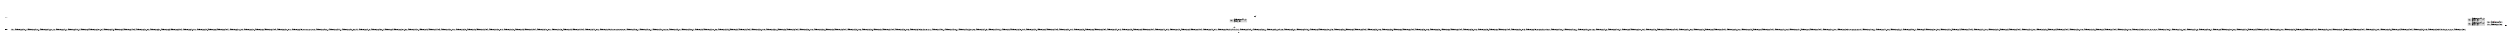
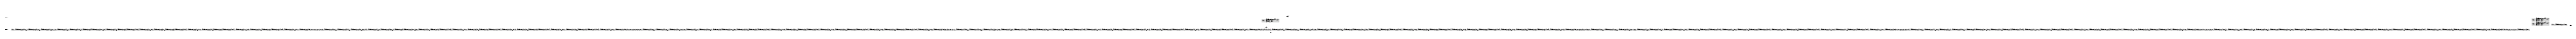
  digraph {
    fontname="DejaVu Serif"
    rankdir=LR
    node [fillcolor=lightgrey fontname="DejaVu Serif" shape=record style=filled]
    edge [constraint=true fontname="DejaVu Serif" headport=n style=solid tailport=s arrowhead=diamond color=deeppink weight=10]
    n1 [fillcolor=white label=ENTRY shape=diamond]
    n2 [fillcolor=white label=EXIT shape=folder]
    n3 [label="{\<bb\ 2\>:\l|[valid_files/simd-2.c:32:9]\ i.0_1\ =\ i;\l|[valid_files/simd-2.c:32:9]\ j.1_2\ =\ j;\l|[valid_files/simd-2.c:32:9]\ _3\ =\ i.0_1\ +\ j.1_2;\l|[valid_files/simd-2.c:32:5]\ k\ =\ _3;\l|[valid_files/simd-2.c:33:9]\ k.2_4\ =\ k;\l|[valid_files/simd-2.c:33:9]\ [valid_files/simd-2.c:33:6]\ res.v\ =\ k.2_4;\l|[valid_files/simd-2.c:35:46]\ _5\ =\ [valid_files/simd-2.c:35:46]\ [valid_files/simd-2.c:35:44]\ res.i[3];\l|[valid_files/simd-2.c:35:3]\ _6\ =\ (int)\ _5;\l|[valid_files/simd-2.c:35:36]\ _7\ =\ [valid_files/simd-2.c:35:36]\ [valid_files/simd-2.c:35:34]\ res.i[2];\l|[valid_files/simd-2.c:35:3]\ _8\ =\ (int)\ _7;\l|[valid_files/simd-2.c:35:26]\ _9\ =\ [valid_files/simd-2.c:35:26]\ [valid_files/simd-2.c:35:24]\ res.i[1];\l|[valid_files/simd-2.c:35:3]\ _10\ =\ (int)\ _9;\l|[valid_files/simd-2.c:35:16]\ _11\ =\ [valid_files/simd-2.c:35:16]\ [valid_files/simd-2.c:35:14]\ res.i[0];\l|[valid_files/simd-2.c:35:3]\ _12\ =\ (int)\ _11;\l|[valid_files/simd-2.c:35:3]\ verify\ (_12,\ _10,\ _8,\ _6,\ 160,\ 113,\ 170,\ 230);\l|[valid_files/simd-2.c:37:9]\ i.3_13\ =\ i;\l|[valid_files/simd-2.c:37:9]\ j.4_14\ =\ j;\l|[valid_files/simd-2.c:37:9]\ _15\ =\ i.3_13\ *\ j.4_14;\l|[valid_files/simd-2.c:37:5]\ k\ =\ _15;\l|[valid_files/simd-2.c:38:9]\ k.5_16\ =\ k;\l|[valid_files/simd-2.c:38:9]\ [valid_files/simd-2.c:38:6]\ res.v\ =\ k.5_16;\l|[valid_files/simd-2.c:40:46]\ _17\ =\ [valid_files/simd-2.c:40:46]\ [valid_files/simd-2.c:40:44]\ res.i[3];\l|[valid_files/simd-2.c:40:3]\ _18\ =\ (int)\ _17;\l|[valid_files/simd-2.c:40:36]\ _19\ =\ [valid_files/simd-2.c:40:36]\ [valid_files/simd-2.c:40:34]\ res.i[2];\l|[valid_files/simd-2.c:40:3]\ _20\ =\ (int)\ _19;\l|[valid_files/simd-2.c:40:26]\ _21\ =\ [valid_files/simd-2.c:40:26]\ [valid_files/simd-2.c:40:24]\ res.i[1];\l|[valid_files/simd-2.c:40:3]\ _22\ =\ (int)\ _21;\l|[valid_files/simd-2.c:40:16]\ _23\ =\ [valid_files/simd-2.c:40:16]\ [valid_files/simd-2.c:40:14]\ res.i[0];\l|[valid_files/simd-2.c:40:3]\ _24\ =\ (int)\ _23;\l|[valid_files/simd-2.c:40:3]\ verify\ (_24,\ _22,\ _20,\ _18,\ 1500,\ 1300,\ 3000,\ 6000);\l|[valid_files/simd-2.c:42:9]\ i.6_25\ =\ i;\l|[valid_files/simd-2.c:42:9]\ j.7_26\ =\ j;\l|[valid_files/simd-2.c:42:9]\ _27\ =\ i.6_25\ /\ j.7_26;\l|[valid_files/simd-2.c:42:5]\ k\ =\ _27;\l|[valid_files/simd-2.c:43:9]\ k.8_28\ =\ k;\l|[valid_files/simd-2.c:43:9]\ [valid_files/simd-2.c:43:6]\ res.v\ =\ k.8_28;\l|[valid_files/simd-2.c:45:46]\ _29\ =\ [valid_files/simd-2.c:45:46]\ [valid_files/simd-2.c:45:44]\ res.i[3];\l|[valid_files/simd-2.c:45:3]\ _30\ =\ (int)\ _29;\l|[valid_files/simd-2.c:45:36]\ _31\ =\ [valid_files/simd-2.c:45:36]\ [valid_files/simd-2.c:45:34]\ res.i[2];\l|[valid_files/simd-2.c:45:3]\ _32\ =\ (int)\ _31;\l|[valid_files/simd-2.c:45:26]\ _33\ =\ [valid_files/simd-2.c:45:26]\ [valid_files/simd-2.c:45:24]\ res.i[1];\l|[valid_files/simd-2.c:45:3]\ _34\ =\ (int)\ _33;\l|[valid_files/simd-2.c:45:16]\ _35\ =\ [valid_files/simd-2.c:45:16]\ [valid_files/simd-2.c:45:14]\ res.i[0];\l|[valid_files/simd-2.c:45:3]\ _36\ =\ (int)\ _35;\l|[valid_files/simd-2.c:45:3]\ verify\ (_36,\ _34,\ _32,\ _30,\ 15,\ 7,\ 7,\ 6);\l|[valid_files/simd-2.c:47:9]\ i.9_37\ =\ i;\l|[valid_files/simd-2.c:47:9]\ j.10_38\ =\ j;\l|[valid_files/simd-2.c:47:9]\ _39\ =\ i.9_37\ &\ j.10_38;\l|[valid_files/simd-2.c:47:5]\ k\ =\ _39;\l|[valid_files/simd-2.c:48:9]\ k.11_40\ =\ k;\l|[valid_files/simd-2.c:48:9]\ [valid_files/simd-2.c:48:6]\ res.v\ =\ k.11_40;\l|[valid_files/simd-2.c:50:46]\ _41\ =\ [valid_files/simd-2.c:50:46]\ [valid_files/simd-2.c:50:44]\ res.i[3];\l|[valid_files/simd-2.c:50:3]\ _42\ =\ (int)\ _41;\l|[valid_files/simd-2.c:50:36]\ _43\ =\ [valid_files/simd-2.c:50:36]\ [valid_files/simd-2.c:50:34]\ res.i[2];\l|[valid_files/simd-2.c:50:3]\ _44\ =\ (int)\ _43;\l|[valid_files/simd-2.c:50:26]\ _45\ =\ [valid_files/simd-2.c:50:26]\ [valid_files/simd-2.c:50:24]\ res.i[1];\l|[valid_files/simd-2.c:50:3]\ _46\ =\ (int)\ _45;\l|[valid_files/simd-2.c:50:16]\ _47\ =\ [valid_files/simd-2.c:50:16]\ [valid_files/simd-2.c:50:14]\ res.i[0];\l|[valid_files/simd-2.c:50:3]\ _48\ =\ (int)\ _47;\l|[valid_files/simd-2.c:50:3]\ verify\ (_48,\ _46,\ _44,\ _42,\ 2,\ 4,\ 20,\ 8);\l|[valid_files/simd-2.c:52:9]\ i.12_49\ =\ i;\l|[valid_files/simd-2.c:52:9]\ j.13_50\ =\ j;\l|[valid_files/simd-2.c:52:9]\ _51\ =\ i.12_49\ \|\ j.13_50;\l|[valid_files/simd-2.c:52:5]\ k\ =\ _51;\l|[valid_files/simd-2.c:53:9]\ k.14_52\ =\ k;\l|[valid_files/simd-2.c:53:9]\ [valid_files/simd-2.c:53:6]\ res.v\ =\ k.14_52;\l|[valid_files/simd-2.c:55:46]\ _53\ =\ [valid_files/simd-2.c:55:46]\ [valid_files/simd-2.c:55:44]\ res.i[3];\l|[valid_files/simd-2.c:55:3]\ _54\ =\ (int)\ _53;\l|[valid_files/simd-2.c:55:36]\ _55\ =\ [valid_files/simd-2.c:55:36]\ [valid_files/simd-2.c:55:34]\ res.i[2];\l|[valid_files/simd-2.c:55:3]\ _56\ =\ (int)\ _55;\l|[valid_files/simd-2.c:55:26]\ _57\ =\ [valid_files/simd-2.c:55:26]\ [valid_files/simd-2.c:55:24]\ res.i[1];\l|[valid_files/simd-2.c:55:3]\ _58\ =\ (int)\ _57;\l|[valid_files/simd-2.c:55:16]\ _59\ =\ [valid_files/simd-2.c:55:16]\ [valid_files/simd-2.c:55:14]\ res.i[0];\l|[valid_files/simd-2.c:55:3]\ _60\ =\ (int)\ _59;\l|[valid_files/simd-2.c:55:3]\ verify\ (_60,\ _58,\ _56,\ _54,\ 158,\ 109,\ 150,\ 222);\l|[valid_files/simd-2.c:57:9]\ i.15_61\ =\ i;\l|[valid_files/simd-2.c:57:9]\ j.16_62\ =\ j;\l|[valid_files/simd-2.c:57:9]\ _63\ =\ i.15_61\ ^\ j.16_62;\l|[valid_files/simd-2.c:57:5]\ k\ =\ _63;\l|[valid_files/simd-2.c:58:9]\ k.17_64\ =\ k;\l|[valid_files/simd-2.c:58:9]\ [valid_files/simd-2.c:58:6]\ res.v\ =\ k.17_64;\l|[valid_files/simd-2.c:60:46]\ _65\ =\ [valid_files/simd-2.c:60:46]\ [valid_files/simd-2.c:60:44]\ res.i[3];\l|[valid_files/simd-2.c:60:3]\ _66\ =\ (int)\ _65;\l|[valid_files/simd-2.c:60:36]\ _67\ =\ [valid_files/simd-2.c:60:36]\ [valid_files/simd-2.c:60:34]\ res.i[2];\l|[valid_files/simd-2.c:60:3]\ _68\ =\ (int)\ _67;\l|[valid_files/simd-2.c:60:26]\ _69\ =\ [valid_files/simd-2.c:60:26]\ [valid_files/simd-2.c:60:24]\ res.i[1];\l|[valid_files/simd-2.c:60:3]\ _70\ =\ (int)\ _69;\l|[valid_files/simd-2.c:60:16]\ _71\ =\ [valid_files/simd-2.c:60:16]\ [valid_files/simd-2.c:60:14]\ res.i[0];\l|[valid_files/simd-2.c:60:3]\ _72\ =\ (int)\ _71;\l|[valid_files/simd-2.c:60:3]\ verify\ (_72,\ _70,\ _68,\ _66,\ 156,\ 105,\ 130,\ 214);\l|[valid_files/simd-2.c:62:7]\ i.18_73\ =\ i;\l|[valid_files/simd-2.c:62:7]\ _74\ =\ -i.18_73;\l|[valid_files/simd-2.c:62:5]\ k\ =\ _74;\l|[valid_files/simd-2.c:63:9]\ k.19_75\ =\ k;\l|[valid_files/simd-2.c:63:9]\ [valid_files/simd-2.c:63:6]\ res.v\ =\ k.19_75;\l|[valid_files/simd-2.c:64:46]\ _76\ =\ [valid_files/simd-2.c:64:46]\ [valid_files/simd-2.c:64:44]\ res.i[3];\l|[valid_files/simd-2.c:64:3]\ _77\ =\ (int)\ _76;\l|[valid_files/simd-2.c:64:36]\ _78\ =\ [valid_files/simd-2.c:64:36]\ [valid_files/simd-2.c:64:34]\ res.i[2];\l|[valid_files/simd-2.c:64:3]\ _79\ =\ (int)\ _78;\l|[valid_files/simd-2.c:64:26]\ _80\ =\ [valid_files/simd-2.c:64:26]\ [valid_files/simd-2.c:64:24]\ res.i[1];\l|[valid_files/simd-2.c:64:3]\ _81\ =\ (int)\ _80;\l|[valid_files/simd-2.c:64:16]\ _82\ =\ [valid_files/simd-2.c:64:16]\ [valid_files/simd-2.c:64:14]\ res.i[0];\l|[valid_files/simd-2.c:64:3]\ _83\ =\ (int)\ _82;\l|[valid_files/simd-2.c:64:3]\ verify\ (_83,\ _81,\ _79,\ _77,\ -150,\ -100,\ -150,\ -200);\l|[valid_files/simd-2.c:67:7]\ i.20_84\ =\ i;\l|[valid_files/simd-2.c:67:7]\ _85\ =\ ~i.20_84;\l|[valid_files/simd-2.c:67:5]\ k\ =\ _85;\l|[valid_files/simd-2.c:68:9]\ k.21_86\ =\ k;\l|[valid_files/simd-2.c:68:9]\ [valid_files/simd-2.c:68:6]\ res.v\ =\ k.21_86;\l|[valid_files/simd-2.c:69:46]\ _87\ =\ [valid_files/simd-2.c:69:46]\ [valid_files/simd-2.c:69:44]\ res.i[3];\l|[valid_files/simd-2.c:69:3]\ _88\ =\ (int)\ _87;\l|[valid_files/simd-2.c:69:36]\ _89\ =\ [valid_files/simd-2.c:69:36]\ [valid_files/simd-2.c:69:34]\ res.i[2];\l|[valid_files/simd-2.c:69:3]\ _90\ =\ (int)\ _89;\l|[valid_files/simd-2.c:69:26]\ _91\ =\ [valid_files/simd-2.c:69:26]\ [valid_files/simd-2.c:69:24]\ res.i[1];\l|[valid_files/simd-2.c:69:3]\ _92\ =\ (int)\ _91;\l|[valid_files/simd-2.c:69:16]\ _93\ =\ [valid_files/simd-2.c:69:16]\ [valid_files/simd-2.c:69:14]\ res.i[0];\l|[valid_files/simd-2.c:69:3]\ _94\ =\ (int)\ _93;\l|[valid_files/simd-2.c:69:3]\ verify\ (_94,\ _92,\ _90,\ _88,\ -151,\ -101,\ -151,\ -201);\l|[valid_files/simd-2.c:71:3]\ exit\ (0);\l}"]
    n4 [fillcolor=white label=ENTRY shape=diamond]
    n5 [fillcolor=white label=EXIT shape=ellipse]
    n6 [label="{\<bb\ 2\>:\l|[valid_files/simd-2.c:22:6]\ if\ (a1\ !=\ b1)\l\ \ goto\ \<bb\ 6\>;\ [INV]\lelse\l\ \ goto\ \<bb\ 3\>;\ [INV]\l}"]
    n7 [label="{\<bb\ 3\>:\l|[valid_files/simd-2.c:23:7]\ if\ (a2\ !=\ b2)\l\ \ goto\ \<bb\ 6\>;\ [INV]\lelse\l\ \ goto\ \<bb\ 4\>;\ [INV]\l}"]
-   n8 [label="{\<bb\ 6\>:\l|[valid_files/simd-2.c:26:5]\ abort\ ();\l}"]
    n9 [label="{\<bb\ 5\>:\l|[valid_files/simd-2.c:25:7]\ if\ (a4\ !=\ b4)\l\ \ goto\ \<bb\ 6\>;\ [INV]\lelse\l\ \ goto\ \<bb\ 7\>;\ [INV]\l}"]
    n10 [label="{\<bb\ 7\>:\l|[valid_files/simd-2.c:27:1]\ return;\l}"]
    subgraph cluster_1 {
      color=black
      label="verify ()"
      style=dashed
      n4
      n5
      n6
      n7
-     n8
      n9
      n10
    }
    subgraph cluster_2 {
      color=black
      label="main ()"
      style=dashed
      n1
      n2
      n3
    }
    n1 -> n2 [style=invis arrowhead="" color="" weight=""]
    n1 -> n3 [weight=100]
    n4 -> n5 [style=invis arrowhead="" color="" weight=""]
    n4 -> n6 [arrowhead=onormal color=gray40 weight=100]
    n6 -> n7 [arrowhead=onormal color=gray40 style=dashed]
-   n6 -> n8 [color=red]
-   n7 -> n8
-   n9 -> n8 [color=red style=dashed]
    n9 -> n10 [arrowhead=vee color=gray40 style=dashed]
    n10 -> n5 [arrowhead=vee]
  }
